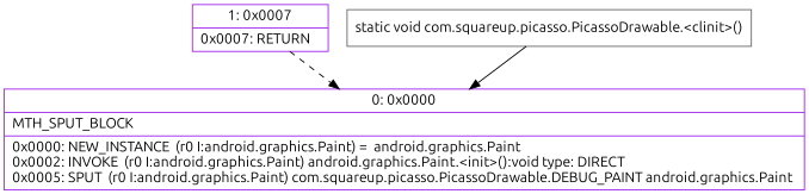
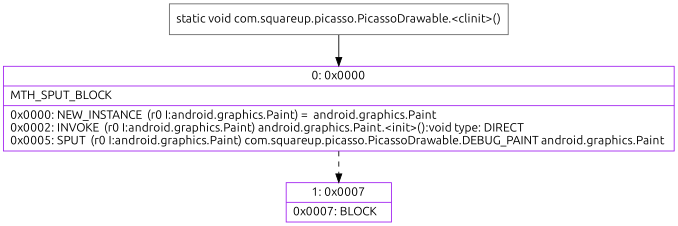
  digraph {
    fontname=Ubuntu
    node [color=purple fontname=Ubuntu shape=record]
    edge [fontname=Ubuntu]
    n1 [label="{0\:\ 0x0000|MTH_SPUT_BLOCK\l|0x0000: NEW_INSTANCE  (r0 I:android.graphics.Paint) =  android.graphics.Paint \l0x0002: INVOKE  (r0 I:android.graphics.Paint) android.graphics.Paint.\<init\>():void type: DIRECT \l0x0005: SPUT  (r0 I:android.graphics.Paint) com.squareup.picasso.PicassoDrawable.DEBUG_PAINT android.graphics.Paint \l}"]
-   n2 [label="{1\:\ 0x0007|0x0007: RETURN   \l}"]
+   n2 [label="{1\:\ 0x0007|0x0007: BLOCK   \l}"]
    n3 [color=gray40 label="{static void com.squareup.picasso.PicassoDrawable.\<clinit\>() }"]
-   n2 -> n1 [style=dashed]
+   n1 -> n2 [style=dashed]
    n3 -> n1 [style=solid]
  }
